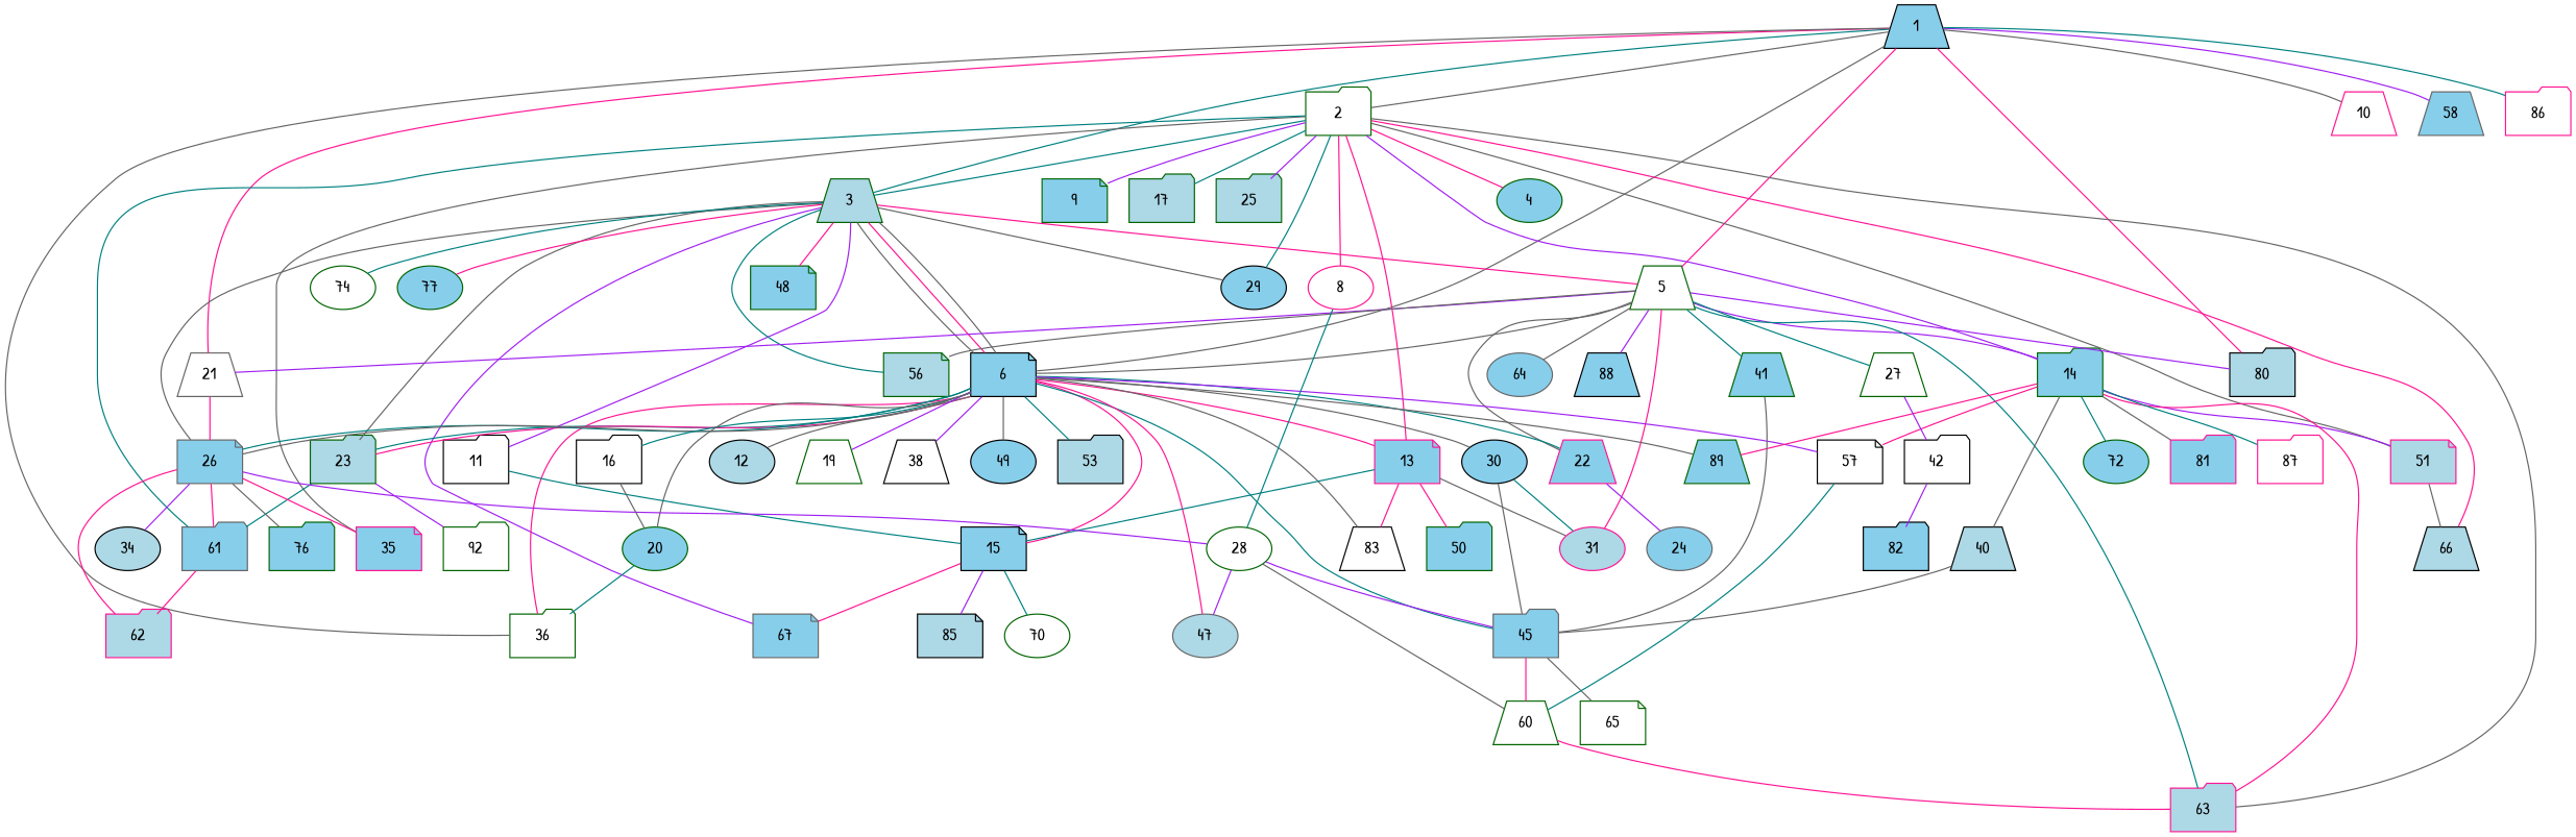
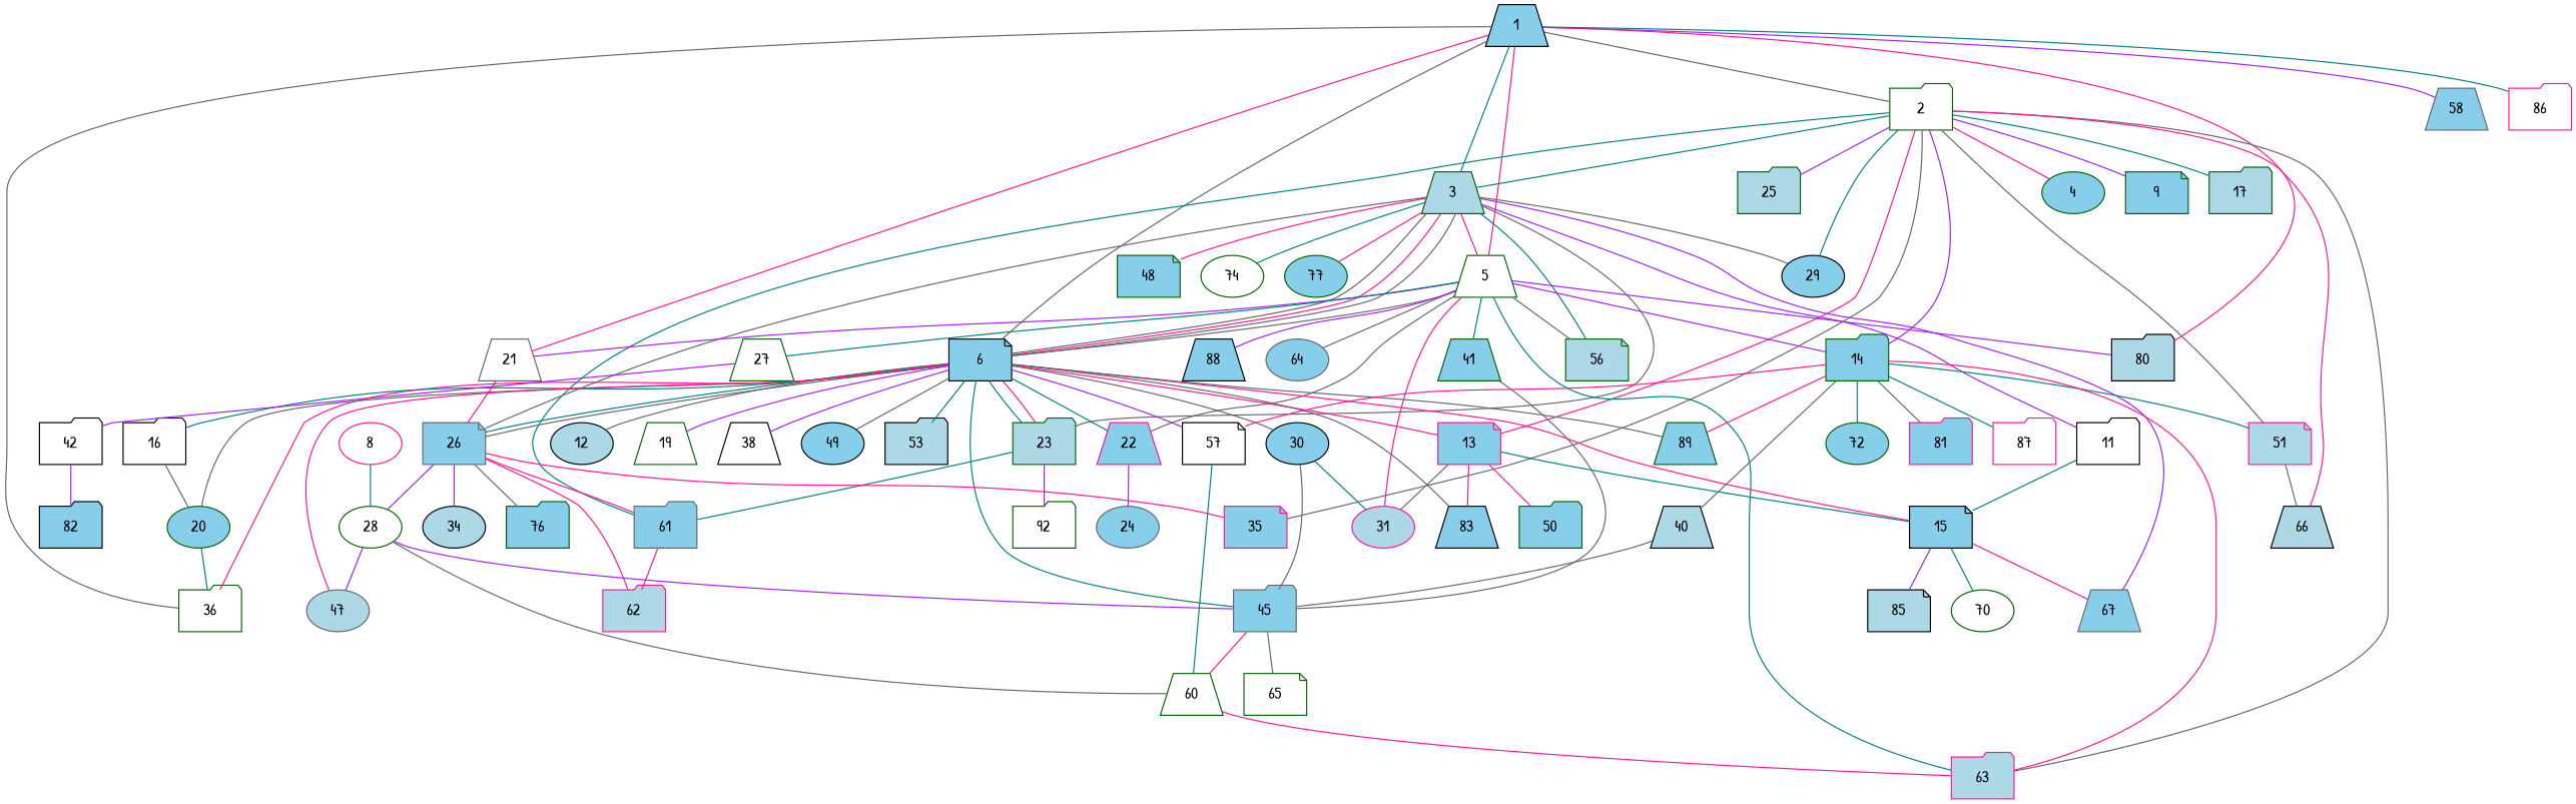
  graph {
    fontname="Patrick Hand"
    node [color=darkgreen fillcolor=skyblue fontname="Patrick Hand" shape=folder style=filled]
    edge [color=gray40 fontname="Patrick Hand"]
    1 [color=black shape=trapezium super="+7"]
    2 [fillcolor=white super="+39"]
    3 [fillcolor=lightblue shape=trapezium super="+44"]
    5 [fillcolor=white shape=trapezium super="+33"]
    6 [color=black shape=note super="+84"]
-   10 [color=deeppink fillcolor=white shape=trapezium super="+18"]
    21 [color=gray40 fillcolor=white shape=trapezium]
    36 [fillcolor=white super="+37"]
    58 [color=gray40 shape=trapezium]
    80 [color=black fillcolor=lightblue]
    86 [color=deeppink fillcolor=white]
    4 [shape=ellipse]
    8 [color=deeppink fillcolor=white shape=ellipse]
    9 [shape=note]
    13 [color=deeppink shape=note super="+71"]
    14 [super="+32"]
    17 [fillcolor=lightblue super="+54"]
    25 [fillcolor=lightblue]
    29 [color=black shape=ellipse]
    35 [color=deeppink shape=note]
    51 [color=deeppink fillcolor=lightblue shape=note]
    61 [color=gray40 super="+79"]
    63 [color=deeppink fillcolor=lightblue super="+75"]
    66 [color=black fillcolor=lightblue shape=trapezium super="+73"]
    11 [color=black fillcolor=white]
    23 [fillcolor=lightblue]
    26 [color=gray40 shape=note super="+59"]
    48 [shape=note]
    56 [fillcolor=lightblue shape=note]
-   67 [color=gray40 shape=note]
+   67 [color=gray40 shape=trapezium]
    74 [fillcolor=white shape=ellipse]
    77 [shape=ellipse]
    22 [color=deeppink shape=trapezium super="+91"]
    27 [fillcolor=white shape=trapezium]
    31 [color=deeppink fillcolor=lightblue shape=ellipse]
    41 [shape=trapezium]
    64 [color=gray40 shape=ellipse]
    88 [color=black shape=trapezium]
    12 [color=black fillcolor=lightblue shape=ellipse]
    15 [color=black shape=note super="+46"]
    16 [color=black fillcolor=white]
    19 [fillcolor=white shape=trapezium]
    20 [shape=ellipse super="+69"]
    30 [color=black shape=ellipse super="+78"]
    38 [color=black fillcolor=white shape=trapezium]
    45 [color=gray40 super="+55"]
    47 [color=gray40 fillcolor=lightblue shape=ellipse]
    49 [color=black shape=ellipse]
    53 [color=black fillcolor=lightblue]
    57 [color=black fillcolor=white shape=note]
-   83 [color=black fillcolor=white shape=trapezium]
+   83 [color=black shape=trapezium]
    89 [shape=trapezium]
    28 [fillcolor=white shape=ellipse super="+52"]
    50
    40 [color=black fillcolor=lightblue shape=trapezium]
    72 [shape=ellipse]
    81 [color=deeppink]
    87 [color=deeppink fillcolor=white]
    62 [color=deeppink fillcolor=lightblue]
    92 [fillcolor=white]
    34 [color=black fillcolor=lightblue shape=ellipse]
    76
    24 [color=gray40 shape=ellipse]
    42 [color=black fillcolor=white super="+43"]
    60 [fillcolor=white shape=trapezium super="+68"]
    70 [fillcolor=white shape=ellipse]
    85 [color=black fillcolor=lightblue shape=note]
    65 [fillcolor=white shape=note]
    82 [color=black]
    1 -- 2
    1 -- 3 [color=teal]
    1 -- 5 [color=deeppink]
    1 -- 6
-   1 -- 10
    1 -- 21 [color=deeppink]
    1 -- 36
    1 -- 58 [color=purple]
    1 -- 80 [color=deeppink]
    1 -- 86 [color=teal]
    2 -- 3 [color=teal]
    2 -- 4 [color=deeppink]
-   2 -- 8 [color=deeppink]
    2 -- 9 [color=purple]
    2 -- 13 [color=deeppink]
    2 -- 14 [color=purple]
    2 -- 17 [color=teal]
    2 -- 25 [color=purple]
    2 -- 29 [color=teal weight=2]
    2 -- 35
    2 -- 51
    2 -- 61 [color=teal]
    2 -- 63
    2 -- 66 [color=deeppink]
    3 -- 5 [color=deeppink]
    3 -- 6
    3 -- 6 [color=deeppink]
    3 -- 6
    3 -- 29
    3 -- 11 [color=purple]
    3 -- 23
    3 -- 26
    3 -- 48 [color=deeppink]
    3 -- 56 [color=teal]
    3 -- 67 [color=purple]
    3 -- 74 [color=teal]
    3 -- 77 [color=deeppink]
    5 -- 6
    5 -- 21 [color=purple]
    5 -- 80 [color=purple]
    5 -- 14 [color=purple weight=2]
    5 -- 63 [color=teal]
    5 -- 56
    5 -- 22
    5 -- 27 [color=teal]
    5 -- 31 [color=deeppink]
    5 -- 41 [color=teal]
    5 -- 64
    5 -- 88 [color=purple]
    6 -- 36 [color=deeppink weight=2]
    6 -- 13 [color=deeppink]
    6 -- 23 [color=teal]
    6 -- 23 [color=deeppink]
    6 -- 26 [color=teal]
    6 -- 26
    6 -- 22 [color=teal]
    6 -- 12
    6 -- 15 [color=deeppink]
    6 -- 16 [color=teal]
    6 -- 19 [color=purple]
    6 -- 20
    6 -- 30
    6 -- 38 [color=purple]
    6 -- 45 [color=teal]
    6 -- 47 [color=deeppink]
    6 -- 49
    6 -- 53 [color=teal]
    6 -- 57 [color=purple]
    6 -- 83
    6 -- 89
    21 -- 26 [color=deeppink]
    8 -- 28 [color=teal]
    13 -- 31
    13 -- 15 [color=teal weight=2]
    13 -- 83 [color=deeppink]
    13 -- 50 [color=deeppink]
-   14 -- 51 [color=purple]
+   14 -- 51 [color=teal]
    14 -- 63 [color=deeppink]
    14 -- 57 [color=deeppink]
    14 -- 89 [color=deeppink]
    14 -- 40
    14 -- 72 [color=teal]
    14 -- 81
    14 -- 87 [color=teal]
    51 -- 66
    61 -- 62 [color=deeppink]
    11 -- 15 [color=teal weight=2]
    23 -- 61 [color=teal]
    23 -- 92 [color=purple]
    26 -- 35 [color=deeppink]
    26 -- 61 [color=deeppink]
    26 -- 28 [color=purple]
    26 -- 62 [color=deeppink]
    26 -- 34 [color=purple]
    26 -- 76
    22 -- 24 [color=purple]
    27 -- 42 [color=purple]
    41 -- 45
    15 -- 67 [color=deeppink]
    15 -- 70 [color=teal]
    15 -- 85 [color=purple]
    16 -- 20
    20 -- 36 [color=teal]
    30 -- 31 [color=teal]
    30 -- 45
    45 -- 60 [color=deeppink]
    45 -- 65
    57 -- 60 [color=teal]
    28 -- 45 [color=purple weight=2]
    28 -- 47 [color=purple]
    28 -- 60
    40 -- 45
    42 -- 82 [color=purple]
    60 -- 63 [color=deeppink]
  }
